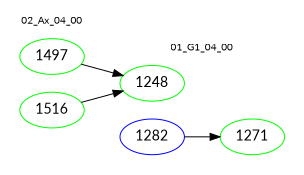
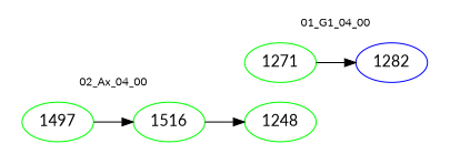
  digraph {
    fontname=Lato
    rankdir=LR
    node [color=green fontname=Lato]
    edge [color=black fontname=Lato]
    n1 [label=1497]
    n2 [label=1516]
    n3 [label=1271]
    n4 [label=1248]
    n5 [color=blue label=1282]
    subgraph cluster_1 {
      color=white
      fontsize=10
      label="02_Ax_04_00"
      n1
      n2
    }
    subgraph cluster_2 {
      color=white
      fontsize=10
      label="01_G1_04_00"
      n3
      n4
      n5
    }
-   n1 -> n4
+   n1 -> n2
    n2 -> n4
-   n5 -> n3
+   n3 -> n5
  }
